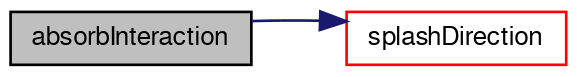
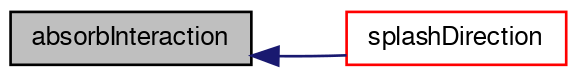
  digraph {
    rankdir=LR
    node [fontname=FreeSans fontsize=10 shape=record]
    n1 [color=black fillcolor=grey75 fontcolor=black height=0.2 label=absorbInteraction style=filled width=0.4]
    n2 [color=red height=0.2 label=splashDirection width=0.4]
-   n2 -> n1 [color=midnightblue dir=back fontname=FreeSans fontsize=10 labelfontname=FreeSans labelfontsize=10 style=solid]
+   n1 -> n2 [color=midnightblue dir=back fontname=FreeSans fontsize=10 labelfontname=FreeSans labelfontsize=10 style=solid]
  }
